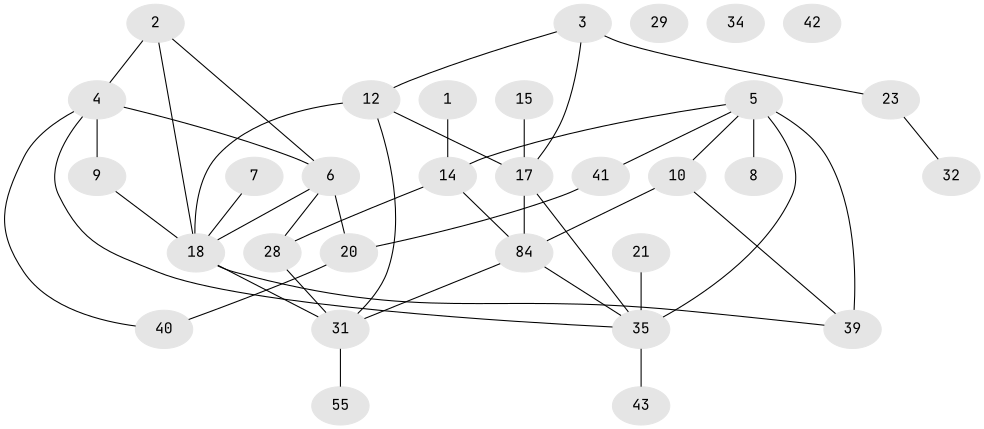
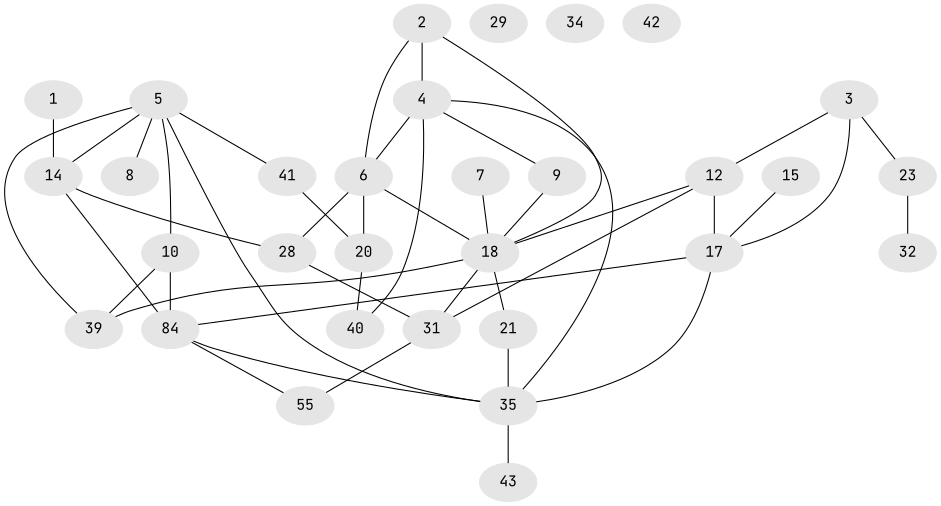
  graph {
    fontname="JetBrains Mono"
    node [color=gray90 fontname="JetBrains Mono" style=filled]
    edge [fontname="JetBrains Mono"]
    1 [super="+50"]
    14 [super="+27"]
    28 [super="+44"]
    n4 [label=84 super="+36"]
    4 [super="+49"]
    6 [super="+19"]
    9
    n8 [label=35 super="+47"]
    40 [super="+41"]
    2
    18 [super="+22"]
    20 [super="+35"]
    39 [super="+45"]
    31 [super="+38"]
    21
    12 [super="+46"]
    17 [super="+30"]
    3
    23
    32 [super="+48"]
    43
    5 [super="+33"]
    8 [super="+13"]
    10 [super="+37"]
    n25 [label=41]
    7 [super="+16"]
    n27 [label=55]
    15 [super="+26"]
    29
    34
    42
    1 -- 14
    14 -- 28
    14 -- n4
    28 -- 31
    n4 -- n8
-   n4 -- 31
+   n4 -- n27
    4 -- 6 [weight=2]
    4 -- 9
    4 -- n8
    4 -- 40
    6 -- 28
    6 -- 18
    6 -- 20
    9 -- 18
    n8 -- 43
    2 -- 4
    2 -- 6
    2 -- 18
    18 -- 39
    18 -- 31
+   18 -- 21
    20 -- 40
    31 -- n27
    21 -- n8 [weight=2]
    12 -- 18 [weight=2]
    12 -- 31
    12 -- 17
    17 -- n4
    17 -- n8
    3 -- 12
    3 -- 17
    3 -- 23
    23 -- 32
    5 -- 14
    5 -- n8 [weight=2]
    5 -- 39
    5 -- 8 [weight=2]
    5 -- 10
    5 -- n25
    10 -- n4 [weight=2]
    10 -- 39
    n25 -- 20
    7 -- 18 [weight=2]
    15 -- 17
  }
